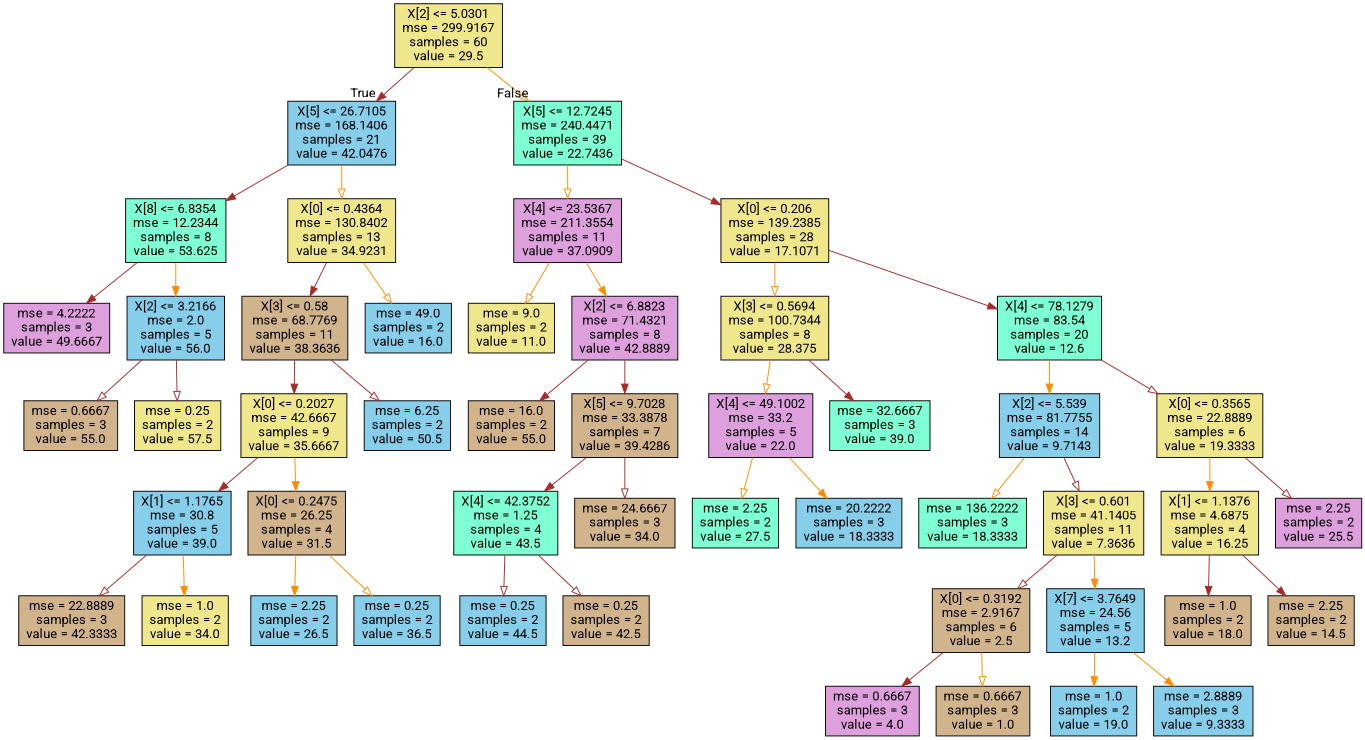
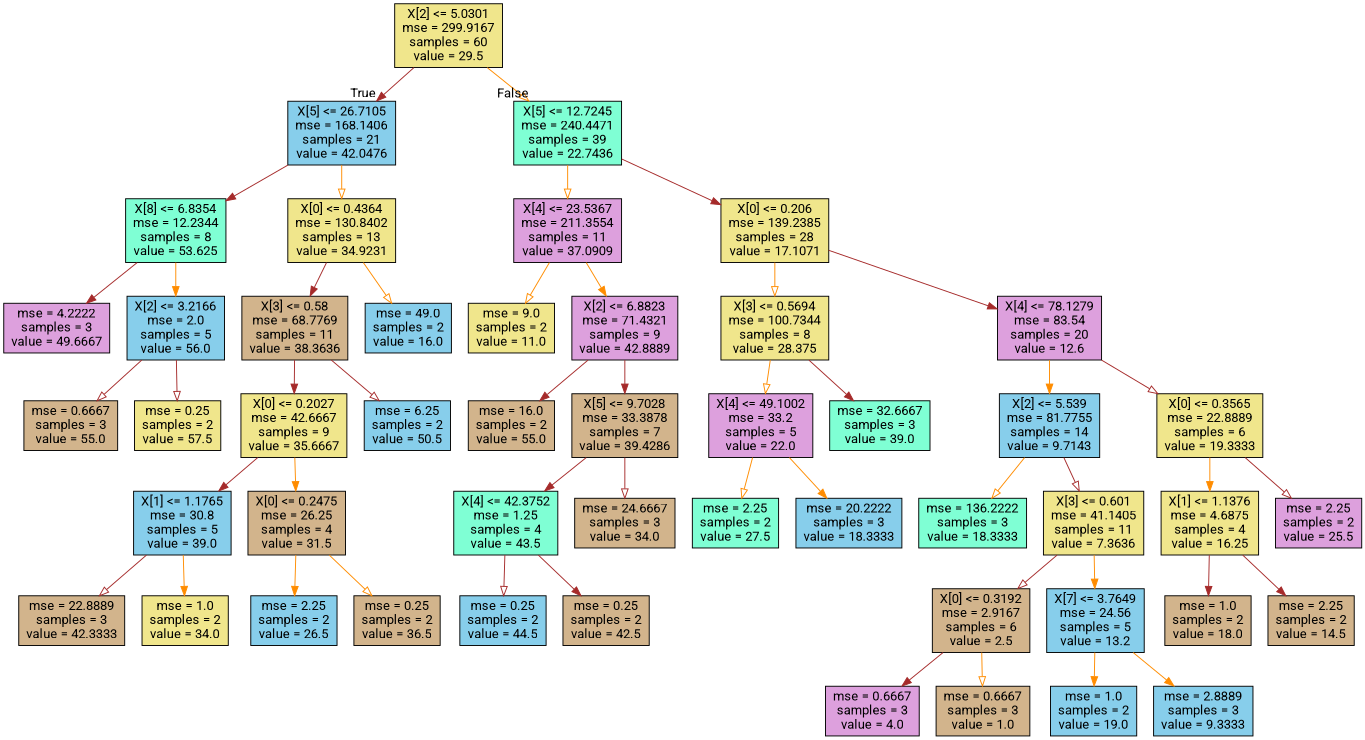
  digraph {
    fontname=Roboto
    node [fillcolor=skyblue fontname=Roboto shape=box style=filled]
    edge [arrowhead=normal color=brown fontname=Roboto]
    n1 [fillcolor=khaki label="X[2] <= 5.0301\nmse = 299.9167\nsamples = 60\nvalue = 29.5"]
    n2 [label="X[5] <= 26.7105\nmse = 168.1406\nsamples = 21\nvalue = 42.0476"]
    n3 [fillcolor=aquamarine label="X[5] <= 12.7245\nmse = 240.4471\nsamples = 39\nvalue = 22.7436"]
    n4 [fillcolor=aquamarine label="X[8] <= 6.8354\nmse = 12.2344\nsamples = 8\nvalue = 53.625"]
    n5 [fillcolor=khaki label="X[0] <= 0.4364\nmse = 130.8402\nsamples = 13\nvalue = 34.9231"]
    n6 [fillcolor=plum label="X[4] <= 23.5367\nmse = 211.3554\nsamples = 11\nvalue = 37.0909"]
    n7 [fillcolor=khaki label="X[0] <= 0.206\nmse = 139.2385\nsamples = 28\nvalue = 17.1071"]
    n8 [fillcolor=plum label="mse = 4.2222\nsamples = 3\nvalue = 49.6667"]
    n9 [label="X[2] <= 3.2166\nmse = 2.0\nsamples = 5\nvalue = 56.0"]
    n10 [fillcolor=tan label="X[3] <= 0.58\nmse = 68.7769\nsamples = 11\nvalue = 38.3636"]
    n11 [label="mse = 49.0\nsamples = 2\nvalue = 16.0"]
    n12 [fillcolor=tan label="mse = 0.6667\nsamples = 3\nvalue = 55.0"]
    n13 [fillcolor=khaki label="mse = 0.25\nsamples = 2\nvalue = 57.5"]
    n14 [fillcolor=khaki label="X[0] <= 0.2027\nmse = 42.6667\nsamples = 9\nvalue = 35.6667"]
    n15 [label="mse = 6.25\nsamples = 2\nvalue = 50.5"]
    n16 [label="X[1] <= 1.1765\nmse = 30.8\nsamples = 5\nvalue = 39.0"]
    n17 [fillcolor=tan label="X[0] <= 0.2475\nmse = 26.25\nsamples = 4\nvalue = 31.5"]
    n18 [fillcolor=tan label="mse = 22.8889\nsamples = 3\nvalue = 42.3333"]
    n19 [fillcolor=khaki label="mse = 1.0\nsamples = 2\nvalue = 34.0"]
    n20 [label="mse = 2.25\nsamples = 2\nvalue = 26.5"]
-   n21 [label="mse = 0.25\nsamples = 2\nvalue = 36.5"]
+   n21 [fillcolor=tan label="mse = 0.25\nsamples = 2\nvalue = 36.5"]
    n22 [fillcolor=khaki label="mse = 9.0\nsamples = 2\nvalue = 11.0"]
-   n23 [fillcolor=plum label="X[2] <= 6.8823\nmse = 71.4321\nsamples = 8\nvalue = 42.8889"]
+   n23 [fillcolor=plum label="X[2] <= 6.8823\nmse = 71.4321\nsamples = 9\nvalue = 42.8889"]
    n24 [fillcolor=khaki label="X[3] <= 0.5694\nmse = 100.7344\nsamples = 8\nvalue = 28.375"]
-   n25 [fillcolor=aquamarine label="X[4] <= 78.1279\nmse = 83.54\nsamples = 20\nvalue = 12.6"]
+   n25 [fillcolor=plum label="X[4] <= 78.1279\nmse = 83.54\nsamples = 20\nvalue = 12.6"]
    n26 [fillcolor=tan label="mse = 16.0\nsamples = 2\nvalue = 55.0"]
    n27 [fillcolor=tan label="X[5] <= 9.7028\nmse = 33.3878\nsamples = 7\nvalue = 39.4286"]
    n28 [fillcolor=aquamarine label="X[4] <= 42.3752\nmse = 1.25\nsamples = 4\nvalue = 43.5"]
    n29 [fillcolor=tan label="mse = 24.6667\nsamples = 3\nvalue = 34.0"]
    n30 [label="mse = 0.25\nsamples = 2\nvalue = 44.5"]
    n31 [fillcolor=tan label="mse = 0.25\nsamples = 2\nvalue = 42.5"]
    n32 [fillcolor=plum label="X[4] <= 49.1002\nmse = 33.2\nsamples = 5\nvalue = 22.0"]
    n33 [fillcolor=aquamarine label="mse = 32.6667\nsamples = 3\nvalue = 39.0"]
    n34 [label="X[2] <= 5.539\nmse = 81.7755\nsamples = 14\nvalue = 9.7143"]
    n35 [fillcolor=khaki label="X[0] <= 0.3565\nmse = 22.8889\nsamples = 6\nvalue = 19.3333"]
    n36 [fillcolor=aquamarine label="mse = 2.25\nsamples = 2\nvalue = 27.5"]
    n37 [label="mse = 20.2222\nsamples = 3\nvalue = 18.3333"]
    n38 [fillcolor=aquamarine label="mse = 136.2222\nsamples = 3\nvalue = 18.3333"]
    n39 [fillcolor=khaki label="X[3] <= 0.601\nmse = 41.1405\nsamples = 11\nvalue = 7.3636"]
    n40 [fillcolor=khaki label="X[1] <= 1.1376\nmse = 4.6875\nsamples = 4\nvalue = 16.25"]
    n41 [fillcolor=plum label="mse = 2.25\nsamples = 2\nvalue = 25.5"]
    n42 [fillcolor=tan label="X[0] <= 0.3192\nmse = 2.9167\nsamples = 6\nvalue = 2.5"]
    n43 [label="X[7] <= 3.7649\nmse = 24.56\nsamples = 5\nvalue = 13.2"]
    n44 [fillcolor=plum label="mse = 0.6667\nsamples = 3\nvalue = 4.0"]
    n45 [fillcolor=tan label="mse = 0.6667\nsamples = 3\nvalue = 1.0"]
    n46 [label="mse = 1.0\nsamples = 2\nvalue = 19.0"]
    n47 [label="mse = 2.8889\nsamples = 3\nvalue = 9.3333"]
    n48 [fillcolor=tan label="mse = 1.0\nsamples = 2\nvalue = 18.0"]
    n49 [fillcolor=tan label="mse = 2.25\nsamples = 2\nvalue = 14.5"]
    n1 -> n2 [headlabel=True labelangle=45 labeldistance=2.5]
    n1 -> n3 [arrowhead=onormal color=darkorange headlabel=False labelangle=-45 labeldistance=2.5]
    n2 -> n4
    n2 -> n5 [arrowhead=onormal color=darkorange]
    n3 -> n6 [arrowhead=onormal color=darkorange]
    n3 -> n7
    n4 -> n8
    n4 -> n9 [color=darkorange]
    n5 -> n10
    n5 -> n11 [arrowhead=onormal color=darkorange]
    n6 -> n22 [arrowhead=onormal color=darkorange]
    n6 -> n23 [color=darkorange]
    n7 -> n24 [arrowhead=onormal color=darkorange]
    n7 -> n25
    n9 -> n12 [arrowhead=onormal]
    n9 -> n13 [arrowhead=onormal]
    n10 -> n14
    n10 -> n15 [arrowhead=onormal]
    n14 -> n16
    n14 -> n17 [color=darkorange]
    n16 -> n18 [arrowhead=onormal]
    n16 -> n19 [color=darkorange]
    n17 -> n20 [color=darkorange]
    n17 -> n21 [arrowhead=onormal color=darkorange]
    n23 -> n26
    n23 -> n27
    n24 -> n32 [arrowhead=onormal color=darkorange]
    n24 -> n33
    n25 -> n34 [color=darkorange]
    n25 -> n35 [arrowhead=onormal]
    n27 -> n28
    n27 -> n29 [arrowhead=onormal]
    n28 -> n30 [arrowhead=onormal]
-   n28 -> n31 [arrowhead=onormal]
+   n28 -> n31
    n32 -> n36 [arrowhead=onormal color=darkorange]
    n32 -> n37 [color=darkorange]
    n34 -> n38 [arrowhead=onormal color=darkorange]
    n34 -> n39 [arrowhead=onormal]
    n35 -> n40 [color=darkorange]
    n35 -> n41 [arrowhead=onormal]
    n39 -> n42 [arrowhead=onormal]
    n39 -> n43 [color=darkorange]
    n40 -> n48
    n40 -> n49
    n42 -> n44
    n42 -> n45 [arrowhead=onormal color=darkorange]
    n43 -> n46 [color=darkorange]
    n43 -> n47 [color=darkorange]
  }
